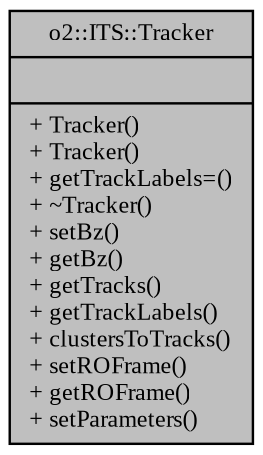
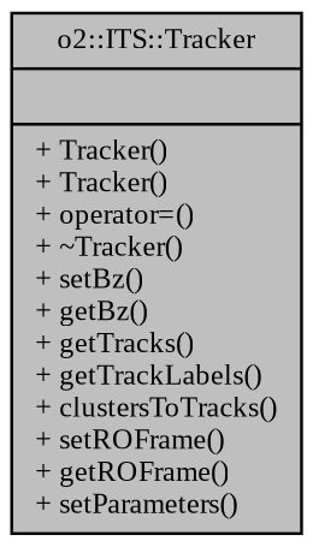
  digraph {
    fontname="Liberation Serif"
-   n1 [color=black fillcolor=grey75 fontcolor=black fontname="Liberation Serif" fontsize=10 height=0.2 label="{o2::ITS::Tracker\n||+ Tracker()\l+ Tracker()\l+ getTrackLabels=()\l+ ~Tracker()\l+ setBz()\l+ getBz()\l+ getTracks()\l+ getTrackLabels()\l+ clustersToTracks()\l+ setROFrame()\l+ getROFrame()\l+ setParameters()\l}" shape=record style=filled width=0.4]
+   n1 [color=black fillcolor=grey75 fontcolor=black fontname="Liberation Serif" fontsize=10 height=0.2 label="{o2::ITS::Tracker\n||+ Tracker()\l+ Tracker()\l+ operator=()\l+ ~Tracker()\l+ setBz()\l+ getBz()\l+ getTracks()\l+ getTrackLabels()\l+ clustersToTracks()\l+ setROFrame()\l+ getROFrame()\l+ setParameters()\l}" shape=record style=filled width=0.4]
  }
